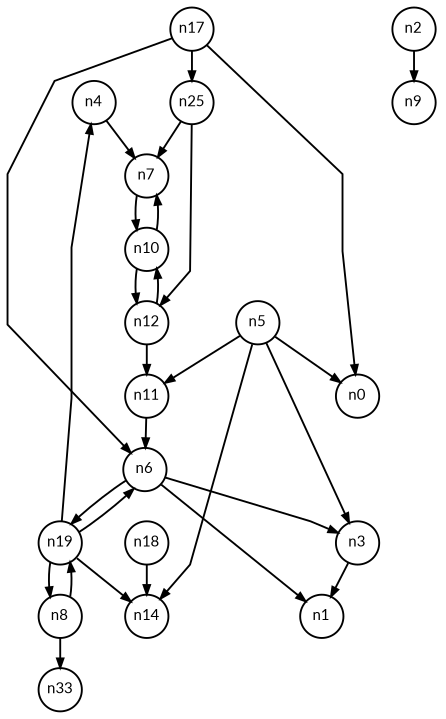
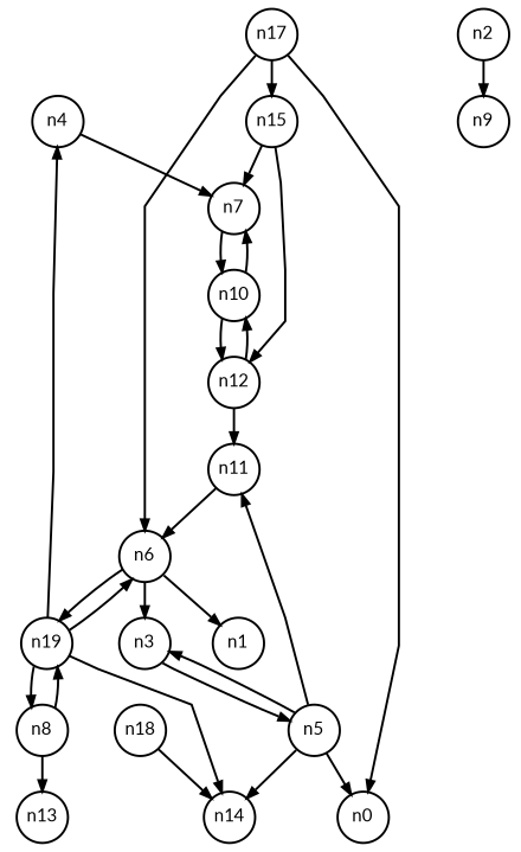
  digraph {
    fontname=Lato
    fontsize=8
    nodesep=0.22
    nodesize=0.16
    ranksep=0.22
    splines=polyline
    node [fixedsize=shape fontname=Lato fontsize=8 shape=circle]
    edge [arrowsize=0.5 fontname=Lato]
    n4 [width=0.32]
    n7 [width=0.32]
    n10 [width=0.32]
    n12 [width=0.32]
    n1 [width=0.32]
    n9 [width=0.32]
    n8 [width=0.32]
-   n13 [width=0.32 label=n33]
+   n13 [width=0.32]
    n19 [width=0.32]
    n14 [width=0.32]
    n6 [width=0.32]
    n2 [width=0.32]
    n5 [width=0.32]
    n0 [width=0.32]
    n11 [width=0.32]
    n3 [width=0.32]
-   n15 [width=0.32 label=n25]
+   n15 [width=0.32]
    n17 [width=0.32]
    n18 [width=0.32]
    n4 -> n7
    n7 -> n10
    n10 -> n7
    n10 -> n12
    n12 -> n10
    n12 -> n11
    n8 -> n13
    n8 -> n19
    n19 -> n4
    n19 -> n8
    n19 -> n14
    n19 -> n6
    n6 -> n1
    n6 -> n19
    n6 -> n3
    n2 -> n9
    n5 -> n14
    n5 -> n0
    n5 -> n11
    n5 -> n3
    n11 -> n6
-   n3 -> n1
+   n3 -> n5
    n15 -> n7
    n15 -> n12
    n17 -> n6
    n17 -> n0
    n17 -> n15
    n18 -> n14
  }
